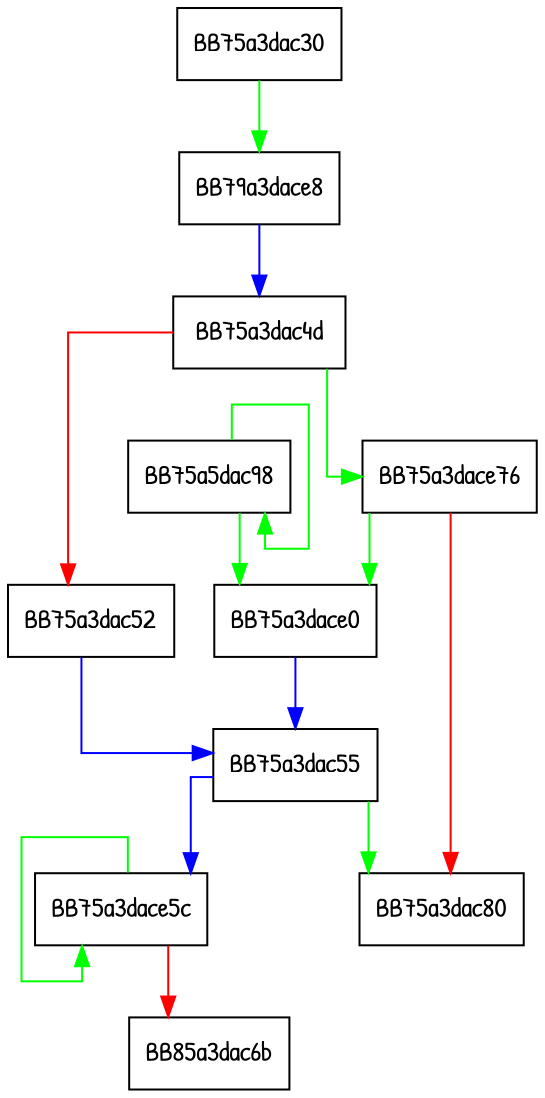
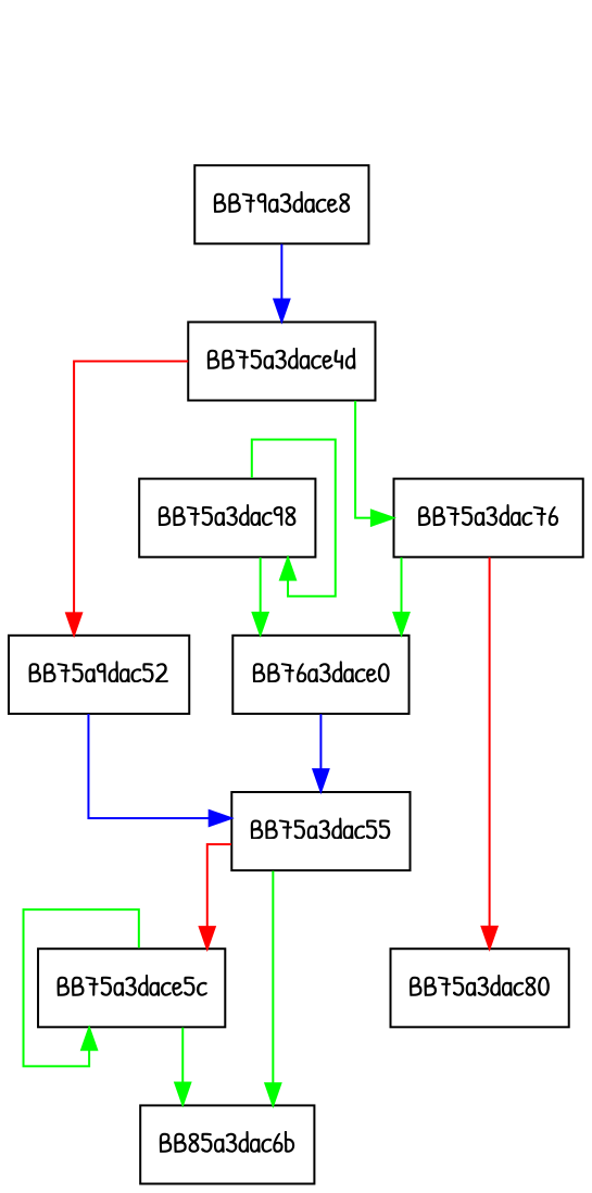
  digraph {
    fontname="Patrick Hand"
    splines=ortho
    node [fontname="Patrick Hand" shape=box]
    edge [color=green fontname="Patrick Hand"]
    n1 [label=BB79a3dace8]
-   BB75a3dac30
-   BB75a3dac4d
-   BB75a3dac76 [label=BB75a3dace76]
-   BB75a3dac52
-   BB75a3dace0
+   BB75a3dac4d [label=BB75a3dace4d]
+   BB75a3dac76
+   BB75a3dac52 [label=BB75a9dac52]
+   BB75a3dace0 [label=BB76a3dace0]
    BB75a3dac80
    BB75a3dac55
    n9 [label=BB85a3dac6b]
    n10 [label=BB75a3dace5c]
-   BB75a3dac98 [label=BB75a5dac98]
+   BB75a3dac98
    n1 -> BB75a3dac4d [color=blue]
-   BB75a3dac30 -> n1
    BB75a3dac4d -> BB75a3dac76
    BB75a3dac4d -> BB75a3dac52 [color=red]
    BB75a3dac76 -> BB75a3dace0
    BB75a3dac76 -> BB75a3dac80 [color=red]
    BB75a3dac52 -> BB75a3dac55 [color=blue]
    BB75a3dace0 -> BB75a3dac55 [color=blue]
-   BB75a3dac55 -> BB75a3dac80
-   BB75a3dac55 -> n10 [color=blue]
-   n10 -> n9 [color=red]
+   BB75a3dac55 -> n9
+   BB75a3dac55 -> n10 [color=red]
+   n10 -> n9
    n10 -> n10
    BB75a3dac98 -> BB75a3dace0
    BB75a3dac98 -> BB75a3dac98
  }
